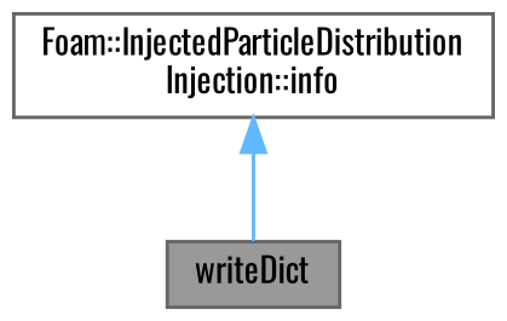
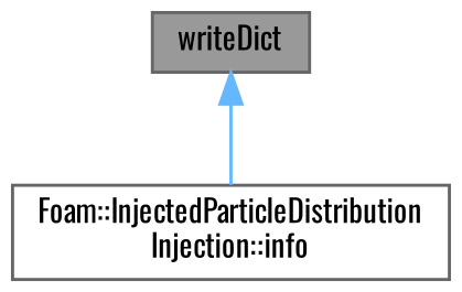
  digraph {
    rankdir=TB
    fontname=Oswald
    node [fontname=Oswald fontsize=10 shape=box style=filled]
    n1 [color=gray40 fillcolor=grey60 fontcolor=black height=0.2 label=writeDict width=0.4]
    n2 [color=grey40 fillcolor=white height=0.2 label="Foam::InjectedParticleDistribution\lInjection::info" width=0.4]
-   n2 -> n1 [color=steelblue1 dir=back fontname=Oswald fontsize=10 labelfontname=Helvetica labelfontsize=10 style=solid]
+   n1 -> n2 [color=steelblue1 dir=back fontname=Oswald fontsize=10 labelfontname=Helvetica labelfontsize=10 style=solid]
  }
